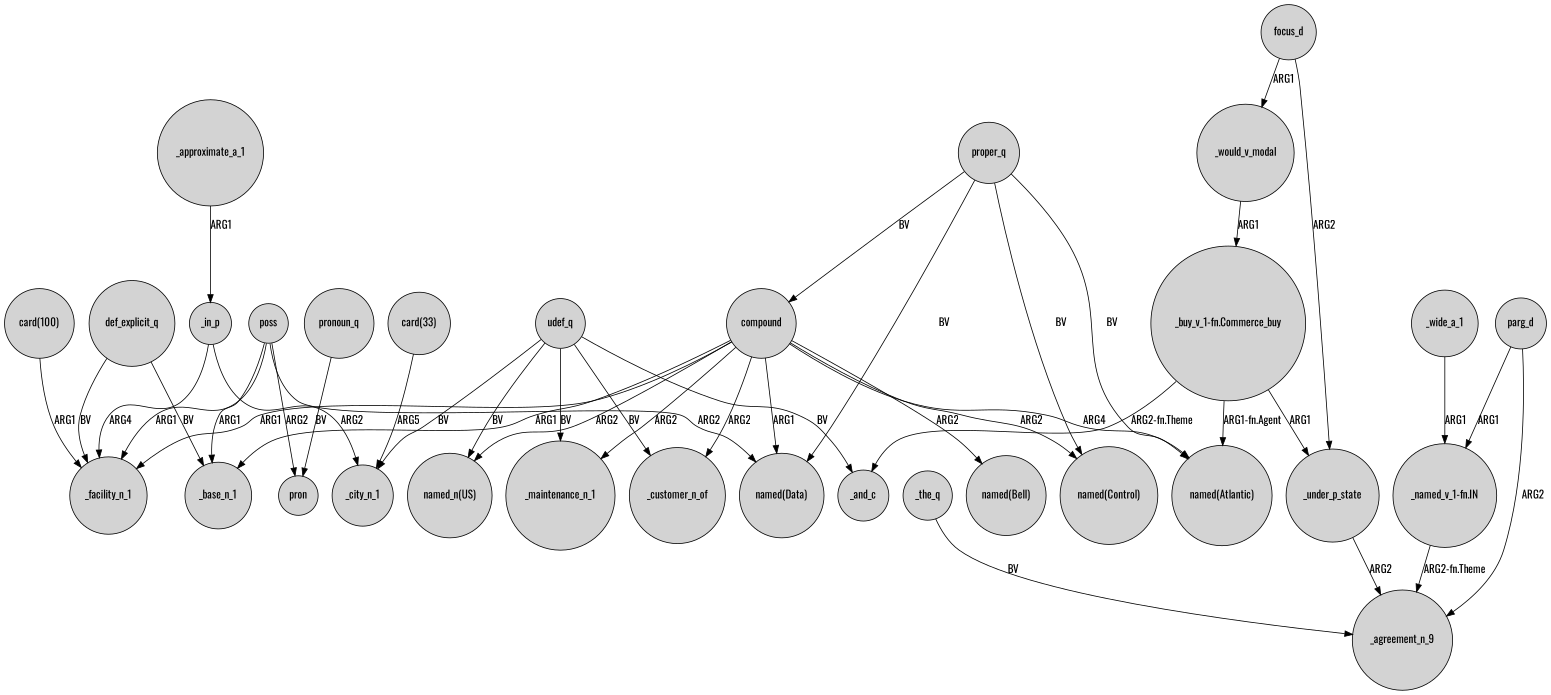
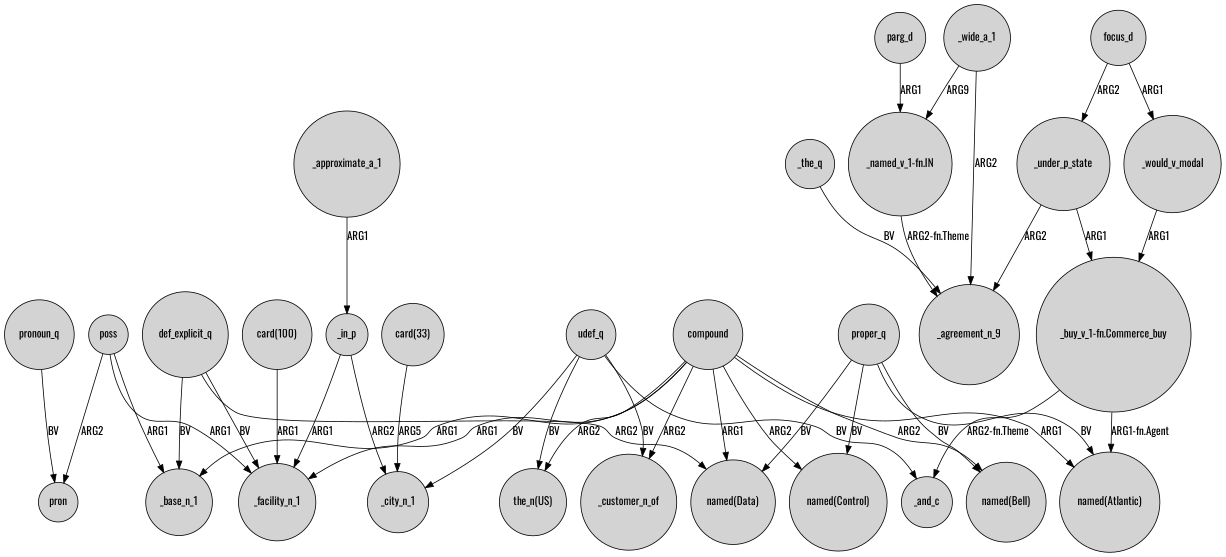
  digraph {
    fontname=Oswald
    node [fontname=Oswald shape=circle style=filled]
    edge [fontname=Oswald]
    poss
    _base_n_1
    pron
    _facility_n_1
    "named(Data)"
    n6 [label="_named_v_1-fn.IN"]
    _wide_a_1
    n8 [label=_agreement_n_9]
    "_buy_v_1-fn.Commerce_buy"
    _and_c
    "named(Atlantic)"
    udef_q
-   "named_n(US)"
+   "named_n(US)" [label="the_n(US)"]
    _city_n_1
    _customer_n_of
-   _maintenance_n_1
    compound
    "named(Control)"
    "named(Bell)"
    _would_v_modal
    _in_p
    proper_q
    def_explicit_q
    _under_p_state
    "card(100)"
    _approximate_a_1
    pronoun_q
    "card(33)"
    _the_q
    parg_d
    focus_d
    poss -> _base_n_1 [label=ARG1]
    poss -> pron [label=ARG2]
    poss -> _facility_n_1 [label=ARG1]
-   poss -> "named(Data)" [label=ARG2]
+   def_explicit_q -> "named(Data)" [label=ARG2]
    n6 -> n8 [label="ARG2-fn.Theme"]
-   _wide_a_1 -> n6 [label=ARG1]
+   _wide_a_1 -> n6 [label=ARG9]
    "_buy_v_1-fn.Commerce_buy" -> _and_c [label="ARG2-fn.Theme"]
    "_buy_v_1-fn.Commerce_buy" -> "named(Atlantic)" [label="ARG1-fn.Agent"]
    udef_q -> _and_c [label=BV]
    udef_q -> "named_n(US)" [label=BV]
    udef_q -> _city_n_1 [label=BV]
    udef_q -> _customer_n_of [label=BV]
-   udef_q -> _maintenance_n_1 [label=BV]
    compound -> _base_n_1 [label=ARG1]
    compound -> _facility_n_1 [label=ARG1]
    compound -> "named(Data)" [label=ARG1]
-   compound -> "named(Atlantic)" [label=ARG4]
+   compound -> "named(Atlantic)" [label=ARG1]
    compound -> "named_n(US)" [label=ARG2]
    compound -> _customer_n_of [label=ARG2]
-   compound -> _maintenance_n_1 [label=ARG2]
    compound -> "named(Control)" [label=ARG2]
    compound -> "named(Bell)" [label=ARG2]
    _would_v_modal -> "_buy_v_1-fn.Commerce_buy" [label=ARG1]
-   _in_p -> _facility_n_1 [label=ARG4]
+   _in_p -> _facility_n_1 [label=ARG1]
    _in_p -> _city_n_1 [label=ARG2]
    proper_q -> "named(Data)" [label=BV]
    proper_q -> "named(Atlantic)" [label=BV]
    proper_q -> "named(Control)" [label=BV]
-   proper_q -> compound [label=BV]
+   proper_q -> "named(Bell)" [label=BV]
    def_explicit_q -> _base_n_1 [label=BV]
    def_explicit_q -> _facility_n_1 [label=BV]
    _under_p_state -> n8 [label=ARG2]
-   "_buy_v_1-fn.Commerce_buy" -> _under_p_state [label=ARG1]
+   _under_p_state -> "_buy_v_1-fn.Commerce_buy" [label=ARG1]
    "card(100)" -> _facility_n_1 [label=ARG1]
    _approximate_a_1 -> _in_p [label=ARG1]
    pronoun_q -> pron [label=BV]
    "card(33)" -> _city_n_1 [label=ARG5]
    _the_q -> n8 [label=BV]
    parg_d -> n6 [label=ARG1]
-   parg_d -> n8 [label=ARG2]
+   _wide_a_1 -> n8 [label=ARG2]
    focus_d -> _would_v_modal [label=ARG1]
    focus_d -> _under_p_state [label=ARG2]
  }
